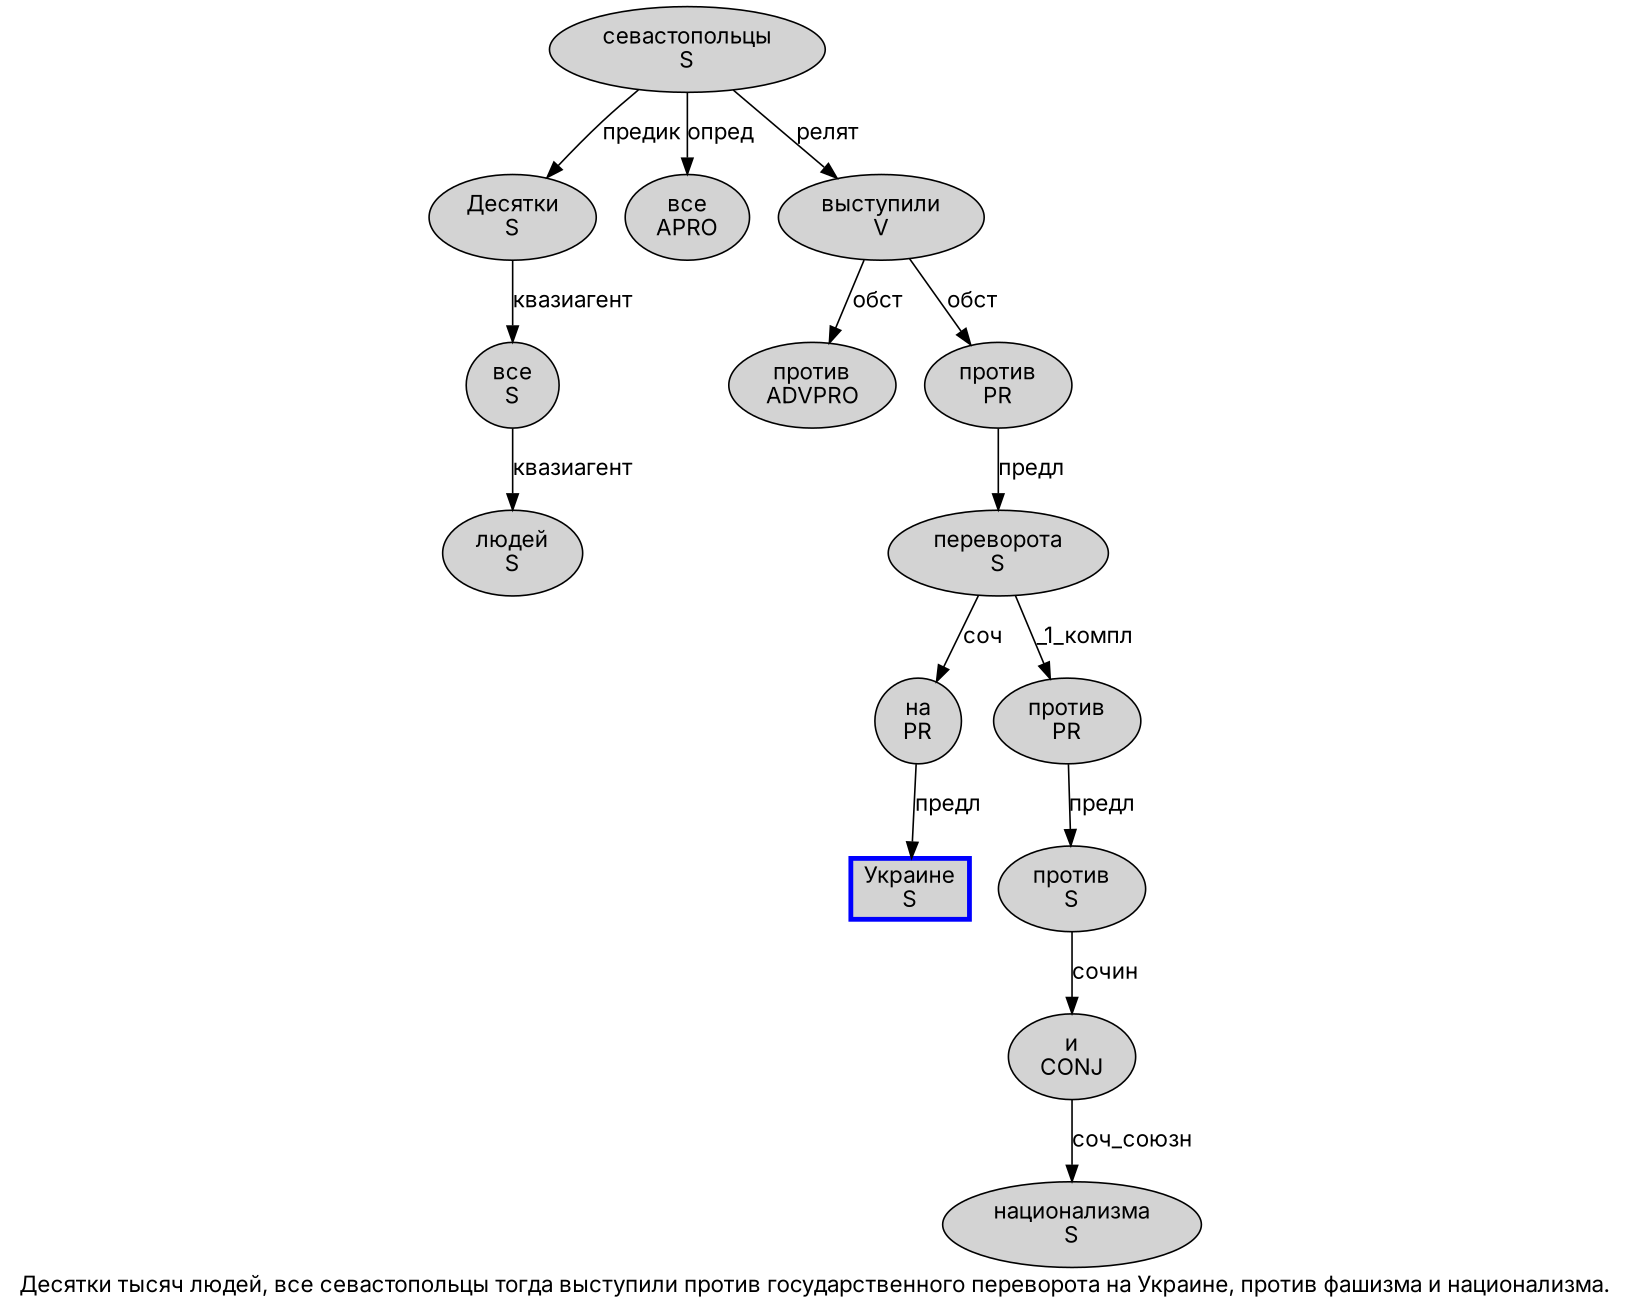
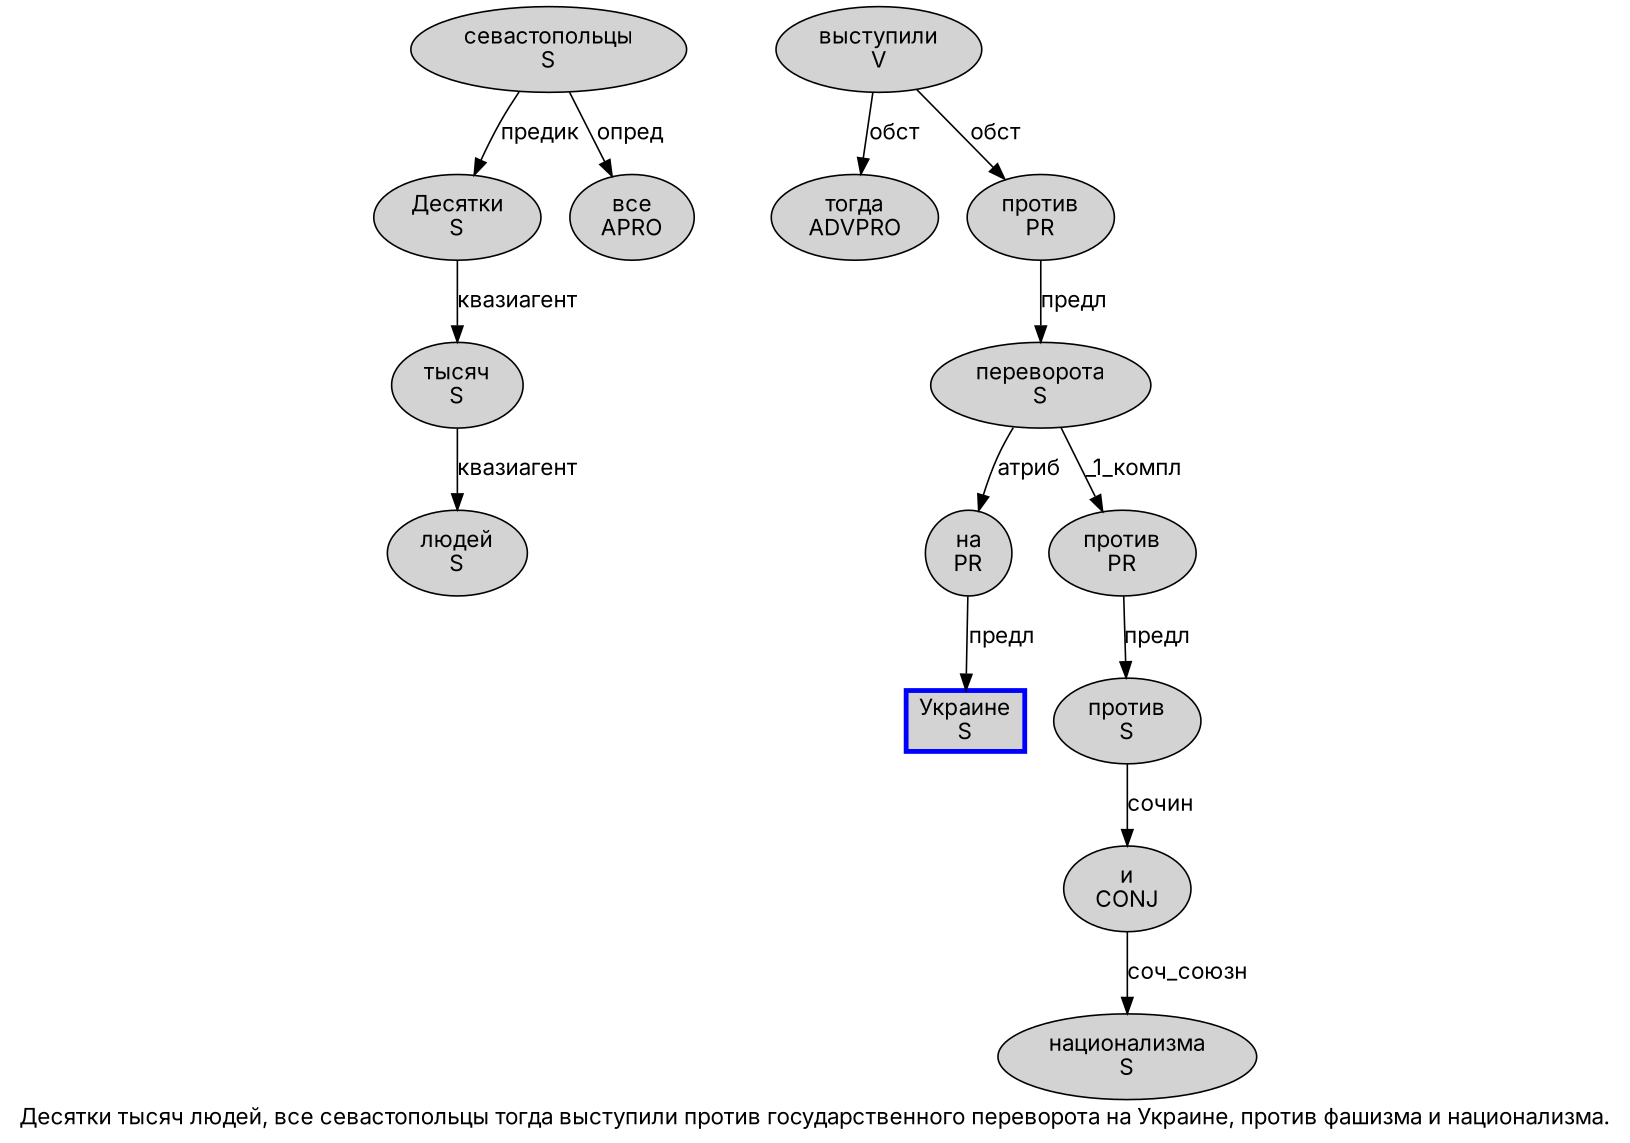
  digraph {
    fontname=Inter
    label="Десятки тысяч людей, все севастопольцы тогда выступили против государственного переворота на Украине, против фашизма и национализма."
    node [fillcolor=lightgray fontname=Inter penwidth=1 shape=ellipse style=filled]
    edge [fontname=Inter]
    n1 [label="Десятки\nS"]
-   n2 [label="все\nS"]
+   n2 [label="тысяч\nS"]
    n3 [label="людей\nS"]
    n4 [label="все\nAPRO"]
    n5 [label="севастопольцы\nS"]
    n6 [label="выступили\nV"]
-   n7 [label="против\nADVPRO"]
+   n7 [label="тогда\nADVPRO"]
    n8 [label="против\nPR"]
    n9 [label="переворота\nS"]
    n10 [label="на\nPR"]
    n11 [label="против\nPR"]
    n12 [color=blue label="Украине\nS" penwidth=3 shape=box]
    n13 [label="против\nS"]
    n14 [label="и\nCONJ"]
    n15 [label="национализма\nS"]
    n1 -> n2 [label="квазиагент"]
    n2 -> n3 [label="квазиагент"]
    n5 -> n1 [label="предик"]
    n5 -> n4 [label="опред"]
-   n5 -> n6 [label="релят"]
    n6 -> n7 [label="обст"]
    n6 -> n8 [label="обст"]
    n8 -> n9 [label="предл"]
-   n9 -> n10 [label="соч"]
+   n9 -> n10 [label="атриб"]
    n9 -> n11 [label="_1_компл"]
    n10 -> n12 [label="предл"]
    n11 -> n13 [label="предл"]
    n13 -> n14 [label="сочин"]
    n14 -> n15 [label="соч_союзн"]
  }
